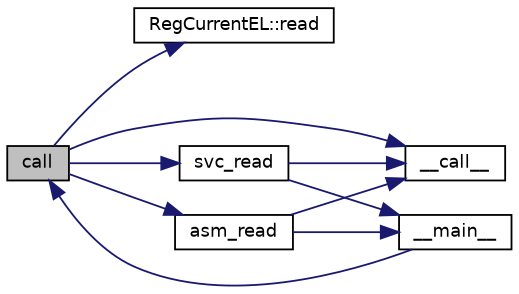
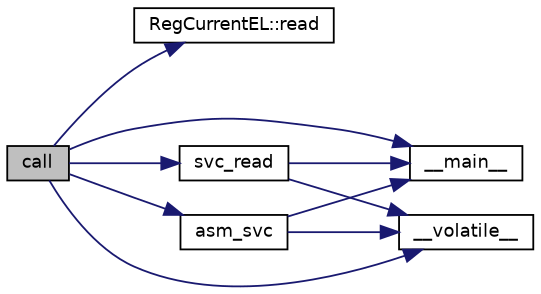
  digraph {
    rankdir=LR
    node [color=black fillcolor=white fontname=Helvetica fontsize=10 shape=record style=filled]
    edge [color=midnightblue fontname=Helvetica fontsize=10 labelfontname=Helvetica labelfontsize=10 style=solid]
    n1 [fillcolor=grey75 fontcolor=black height=0.2 label=call width=0.4]
    n2 [height=0.2 label="RegCurrentEL::read" width=0.4]
    n3 [height=0.2 label=__main__ width=0.4]
-   n4 [height=0.2 label=__call__ width=0.4]
-   n5 [height=0.2 label=asm_read width=0.4]
+   n4 [height=0.2 label=__volatile__ width=0.4]
+   n5 [height=0.2 label=asm_svc width=0.4]
    n6 [height=0.2 label=svc_read width=0.4]
    n1 -> n2
-   n3 -> n1
+   n1 -> n3
    n1 -> n4
    n1 -> n5
    n1 -> n6
    n5 -> n3
    n5 -> n4
    n6 -> n3
    n6 -> n4
  }
